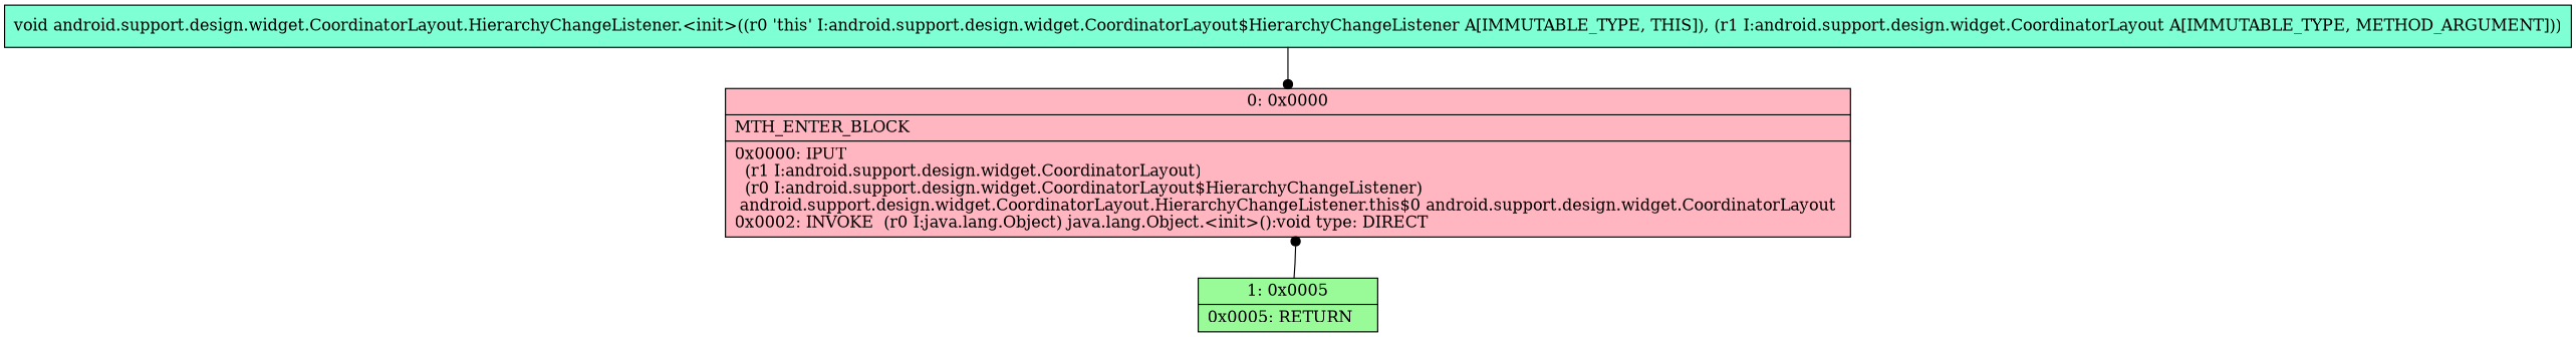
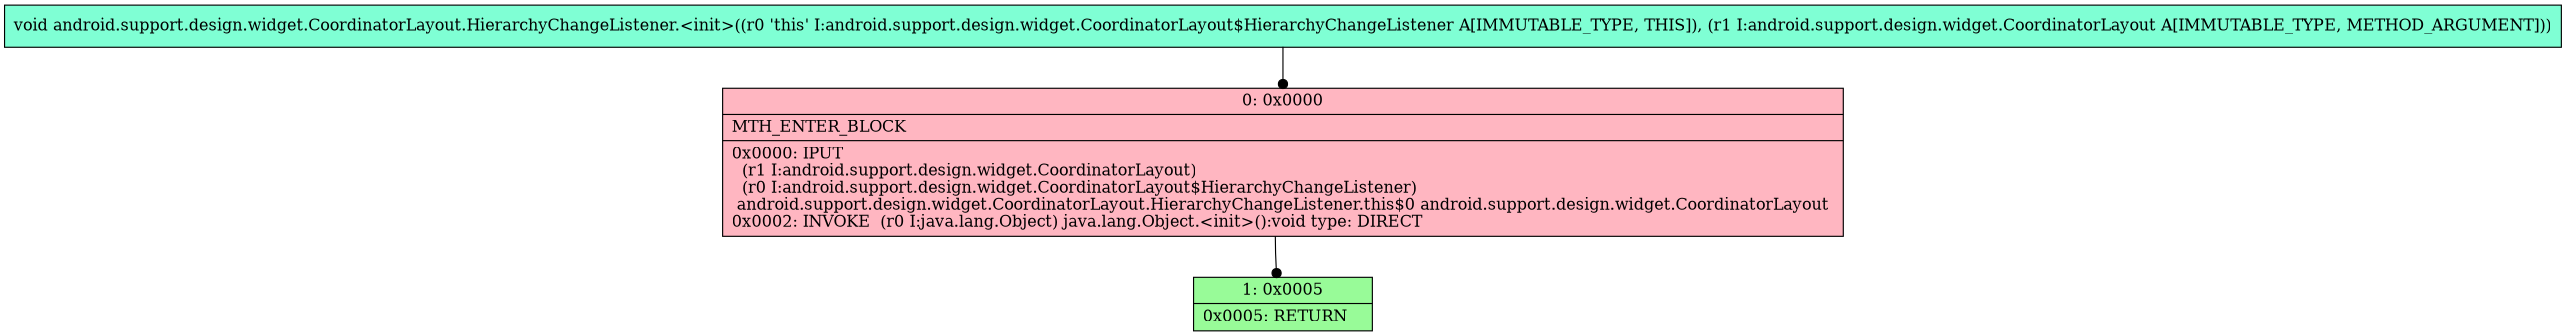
  digraph {
    node [shape=record style=filled]
    edge [arrowhead=dot]
    n1 [label="{0\:\ 0x0000|MTH_ENTER_BLOCK\l|0x0000: IPUT  \l  (r1 I:android.support.design.widget.CoordinatorLayout)\l  (r0 I:android.support.design.widget.CoordinatorLayout$HierarchyChangeListener)\l android.support.design.widget.CoordinatorLayout.HierarchyChangeListener.this$0 android.support.design.widget.CoordinatorLayout \l0x0002: INVOKE  (r0 I:java.lang.Object) java.lang.Object.\<init\>():void type: DIRECT \l}" fillcolor=lightpink]
    n2 [label="{1\:\ 0x0005|0x0005: RETURN   \l}" fillcolor=palegreen]
    n3 [label="{void android.support.design.widget.CoordinatorLayout.HierarchyChangeListener.\<init\>((r0 'this' I:android.support.design.widget.CoordinatorLayout$HierarchyChangeListener A[IMMUTABLE_TYPE, THIS]), (r1 I:android.support.design.widget.CoordinatorLayout A[IMMUTABLE_TYPE, METHOD_ARGUMENT])) }" fillcolor=aquamarine]
-   n2 -> n1
+   n1 -> n2
    n3 -> n1
  }
